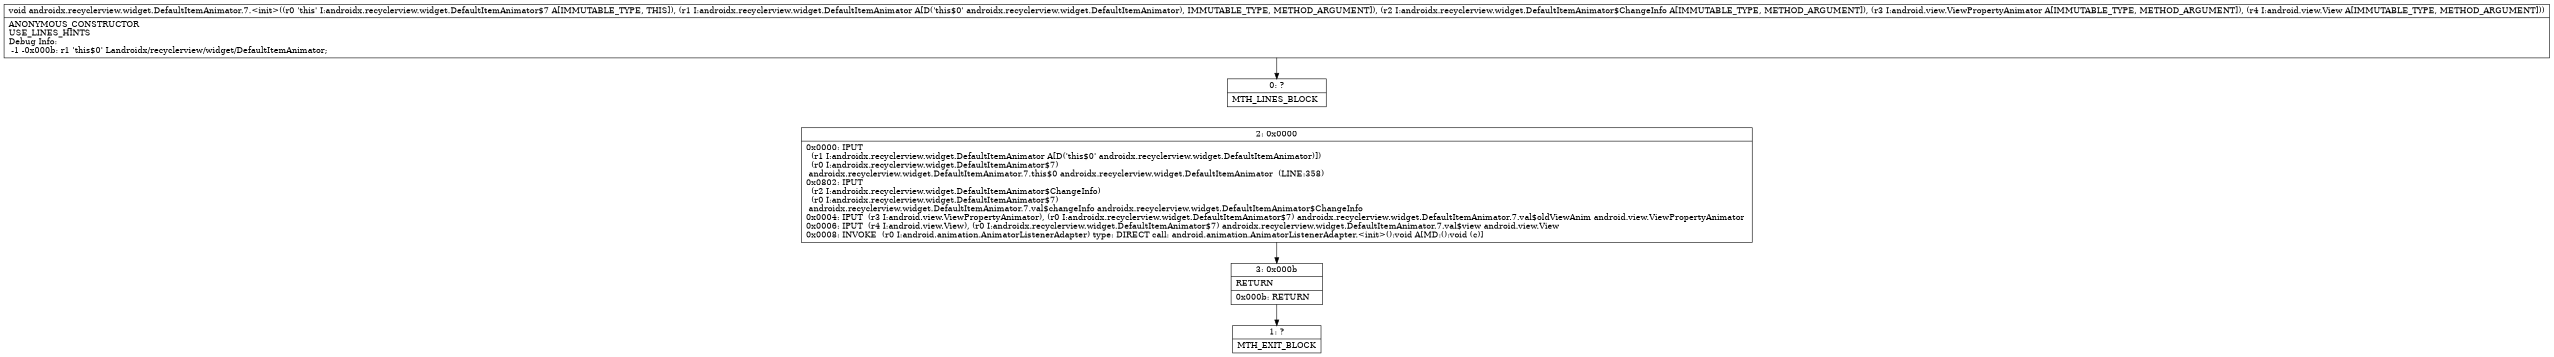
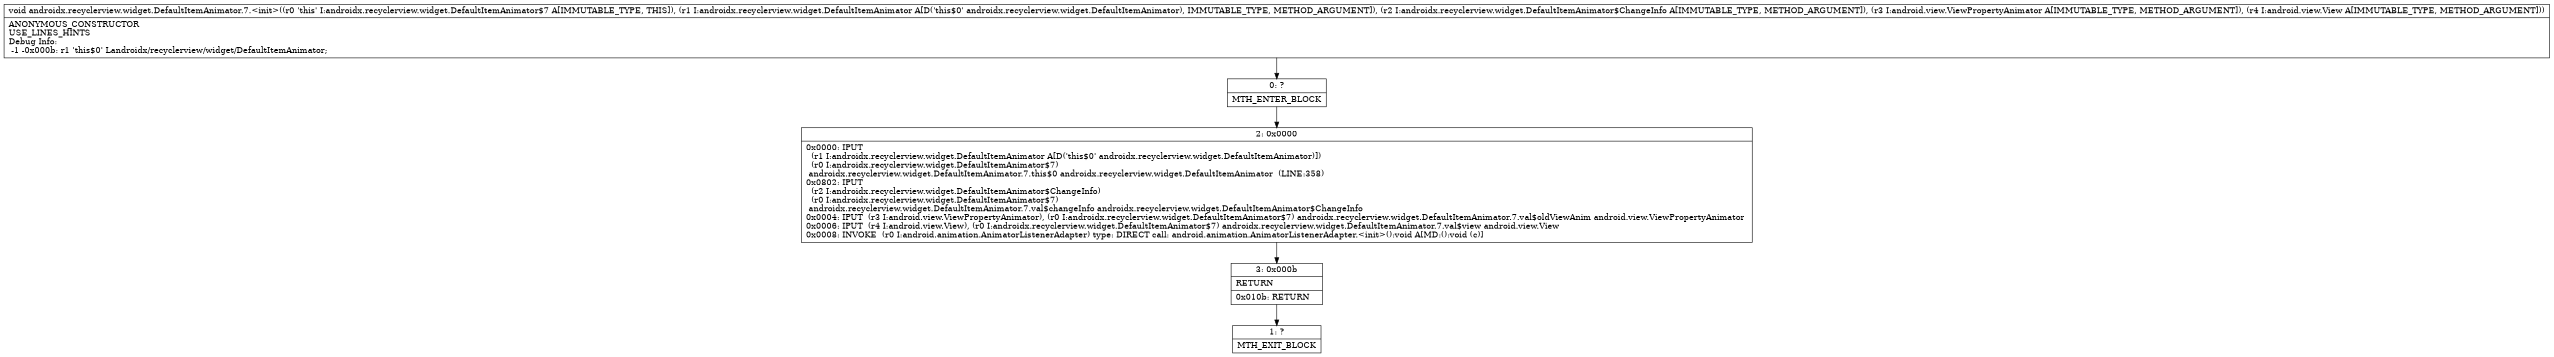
  digraph {
    node [shape=record]
-   n1 [label="{0\:\ ?|MTH_LINES_BLOCK\l}"]
+   n1 [label="{0\:\ ?|MTH_ENTER_BLOCK\l}"]
    n2 [label="{2\:\ 0x0000|0x0000: IPUT  \l  (r1 I:androidx.recyclerview.widget.DefaultItemAnimator A[D('this$0' androidx.recyclerview.widget.DefaultItemAnimator)])\l  (r0 I:androidx.recyclerview.widget.DefaultItemAnimator$7)\l androidx.recyclerview.widget.DefaultItemAnimator.7.this$0 androidx.recyclerview.widget.DefaultItemAnimator  (LINE:358)\l0x0802: IPUT  \l  (r2 I:androidx.recyclerview.widget.DefaultItemAnimator$ChangeInfo)\l  (r0 I:androidx.recyclerview.widget.DefaultItemAnimator$7)\l androidx.recyclerview.widget.DefaultItemAnimator.7.val$changeInfo androidx.recyclerview.widget.DefaultItemAnimator$ChangeInfo \l0x0004: IPUT  (r3 I:android.view.ViewPropertyAnimator), (r0 I:androidx.recyclerview.widget.DefaultItemAnimator$7) androidx.recyclerview.widget.DefaultItemAnimator.7.val$oldViewAnim android.view.ViewPropertyAnimator \l0x0006: IPUT  (r4 I:android.view.View), (r0 I:androidx.recyclerview.widget.DefaultItemAnimator$7) androidx.recyclerview.widget.DefaultItemAnimator.7.val$view android.view.View \l0x0008: INVOKE  (r0 I:android.animation.AnimatorListenerAdapter) type: DIRECT call: android.animation.AnimatorListenerAdapter.\<init\>():void A[MD:():void (c)]\l}"]
-   n3 [label="{3\:\ 0x000b|RETURN\l|0x000b: RETURN   \l}"]
+   n3 [label="{3\:\ 0x000b|RETURN\l|0x010b: RETURN   \l}"]
    n4 [label="{1\:\ ?|MTH_EXIT_BLOCK\l}"]
    n5 [label="{void androidx.recyclerview.widget.DefaultItemAnimator.7.\<init\>((r0 'this' I:androidx.recyclerview.widget.DefaultItemAnimator$7 A[IMMUTABLE_TYPE, THIS]), (r1 I:androidx.recyclerview.widget.DefaultItemAnimator A[D('this$0' androidx.recyclerview.widget.DefaultItemAnimator), IMMUTABLE_TYPE, METHOD_ARGUMENT]), (r2 I:androidx.recyclerview.widget.DefaultItemAnimator$ChangeInfo A[IMMUTABLE_TYPE, METHOD_ARGUMENT]), (r3 I:android.view.ViewPropertyAnimator A[IMMUTABLE_TYPE, METHOD_ARGUMENT]), (r4 I:android.view.View A[IMMUTABLE_TYPE, METHOD_ARGUMENT]))  | ANONYMOUS_CONSTRUCTOR\lUSE_LINES_HINTS\lDebug Info:\l  \-1 \-0x000b: r1 'this$0' Landroidx\/recyclerview\/widget\/DefaultItemAnimator;\l}"]
+   n1 -> n2
    n2 -> n3
    n3 -> n4
    n5 -> n1
  }
